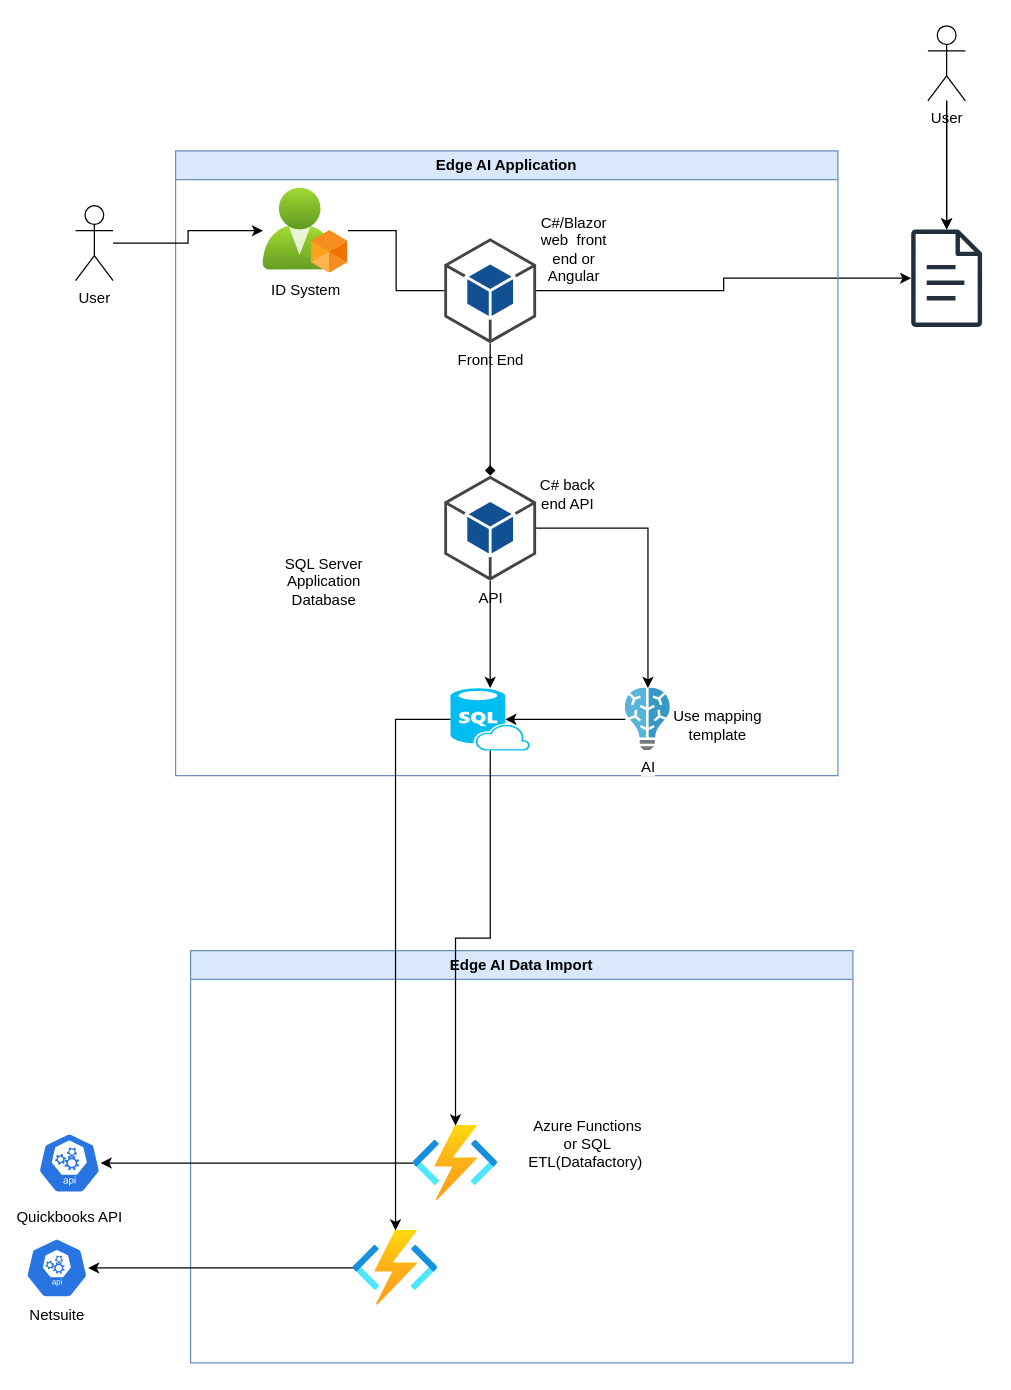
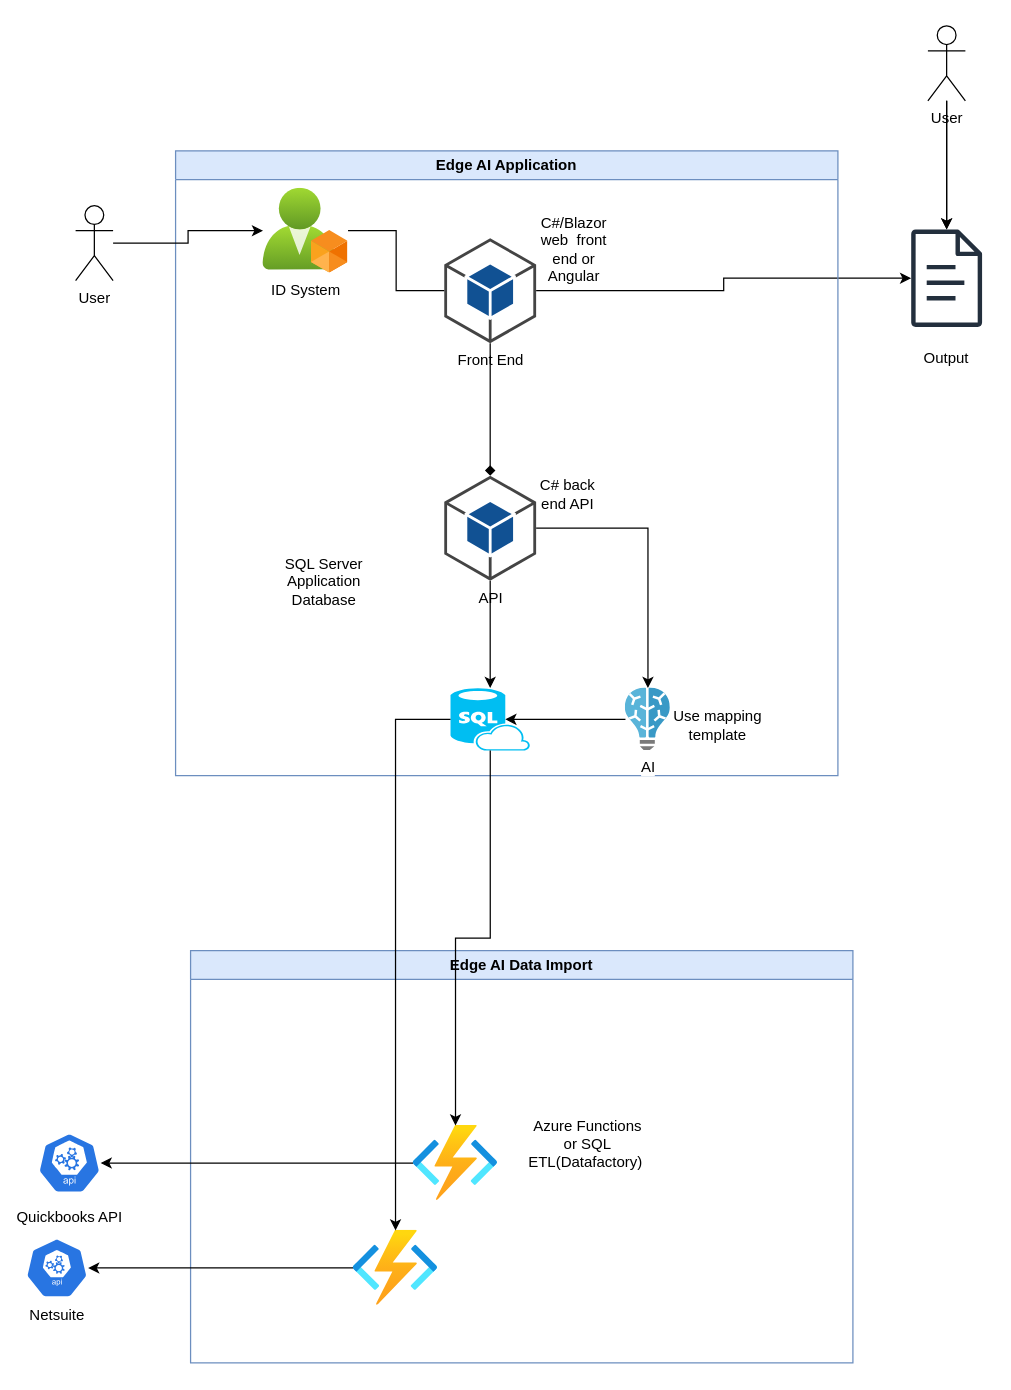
  <mxCell id="0" />
  <mxCell id="1" parent="0" />
  <mxCell id="2" value="Edge AI Data Import" style="swimlane;whiteSpace=wrap;html=1;fillColor=#dae8fc;strokeColor=#6c8ebf;" parent="1" vertex="1"><mxGeometry x="152" y="760" width="530" height="330" as="geometry" /></mxCell>
  <mxCell id="3" value="Azure Functions or SQL ETL(Datafactory)&amp;nbsp;" style="text;html=1;strokeColor=none;fillColor=none;align=center;verticalAlign=middle;whiteSpace=wrap;rounded=0;" parent="2" vertex="1"><mxGeometry x="288" y="140" width="60" height="30" as="geometry" /></mxCell>
  <mxCell id="4" value="" style="image;aspect=fixed;html=1;points=[];align=center;fontSize=12;image=img/lib/azure2/compute/Function_Apps.svg;" parent="2" vertex="1"><mxGeometry x="178" y="140" width="68" height="60" as="geometry" /></mxCell>
  <mxCell id="5" value="" style="image;aspect=fixed;html=1;points=[];align=center;fontSize=12;image=img/lib/azure2/compute/Function_Apps.svg;" parent="2" vertex="1"><mxGeometry x="130" y="224" width="68" height="60" as="geometry" /></mxCell>
  <mxCell id="6" value="Quickbooks API" style="sketch=0;html=1;dashed=0;whitespace=wrap;fillColor=#2875E2;strokeColor=#ffffff;points=[[0.005,0.63,0],[0.1,0.2,0],[0.9,0.2,0],[0.5,0,0],[0.995,0.63,0],[0.72,0.99,0],[0.5,1,0],[0.28,0.99,0]];verticalLabelPosition=bottom;align=center;verticalAlign=top;shape=mxgraph.kubernetes.icon;prIcon=api" parent="1" vertex="1"><mxGeometry x="30" y="900" width="50" height="60" as="geometry" /></mxCell>
  <mxCell id="7" value="" style="sketch=0;outlineConnect=0;fontColor=#232F3E;gradientColor=none;fillColor=#232F3D;strokeColor=none;dashed=0;verticalLabelPosition=bottom;verticalAlign=top;align=center;html=1;fontSize=12;fontStyle=0;aspect=fixed;pointerEvents=1;shape=mxgraph.aws4.document;" parent="1" vertex="1"><mxGeometry x="728.5" y="183" width="57" height="78" as="geometry" /></mxCell>
  <mxCell id="8" value="" style="edgeStyle=orthogonalEdgeStyle;rounded=0;orthogonalLoop=1;jettySize=auto;html=1;exitX=1;exitY=0.5;exitDx=0;exitDy=0;exitPerimeter=0;" parent="1" source="16" target="7" edge="1"><mxGeometry relative="1" as="geometry"><mxPoint x="466.5" y="212" as="sourcePoint" /></mxGeometry></mxCell>
  <mxCell id="9" value="" style="edgeStyle=orthogonalEdgeStyle;rounded=0;orthogonalLoop=1;jettySize=auto;html=1;" parent="1" source="11" target="7" edge="1"><mxGeometry relative="1" as="geometry" /></mxCell>
  <mxCell id="10" value="" style="edgeStyle=orthogonalEdgeStyle;rounded=0;orthogonalLoop=1;jettySize=auto;html=1;" parent="1" source="11" target="7" edge="1"><mxGeometry relative="1" as="geometry" /></mxCell>
  <mxCell id="11" value="User" style="shape=umlActor;verticalLabelPosition=bottom;verticalAlign=top;html=1;outlineConnect=0;" parent="1" vertex="1"><mxGeometry x="742" y="20" width="30" height="60" as="geometry" /></mxCell>
+ <mxCell id="12" value="Output" style="text;html=1;strokeColor=none;fillColor=none;align=center;verticalAlign=middle;whiteSpace=wrap;rounded=0;" parent="1" vertex="1"><mxGeometry x="727" y="271" width="60" height="30" as="geometry" /></mxCell>
  <mxCell id="13" value="Edge AI Application" style="swimlane;whiteSpace=wrap;html=1;fillColor=#dae8fc;strokeColor=#6c8ebf;" parent="1" vertex="1"><mxGeometry x="140" y="120" width="530" height="500" as="geometry" /></mxCell>
  <mxCell id="14" value="" style="edgeStyle=orthogonalEdgeStyle;rounded=0;orthogonalLoop=1;jettySize=auto;html=1;entryX=0.69;entryY=0.5;entryDx=0;entryDy=0;entryPerimeter=0;" parent="13" source="15" target="24" edge="1"><mxGeometry relative="1" as="geometry" /></mxCell>
  <mxCell id="15" value="AI" style="image;sketch=0;aspect=fixed;html=1;points=[];align=center;fontSize=12;image=img/lib/mscae/Batch_AI.svg;" parent="13" vertex="1"><mxGeometry x="360" y="430" width="36" height="50" as="geometry" /></mxCell>
  <mxCell id="16" value="Front End" style="outlineConnect=0;dashed=0;verticalLabelPosition=bottom;verticalAlign=top;align=center;html=1;shape=mxgraph.aws3.android;fillColor=#115193;gradientColor=none;" parent="13" vertex="1"><mxGeometry x="215" y="70" width="73.5" height="84" as="geometry" /></mxCell>
  <mxCell id="17" value="" style="edgeStyle=orthogonalEdgeStyle;rounded=0;orthogonalLoop=1;jettySize=auto;html=1;" parent="13" source="19" target="24" edge="1"><mxGeometry relative="1" as="geometry" /></mxCell>
  <mxCell id="18" value="" style="edgeStyle=orthogonalEdgeStyle;rounded=0;orthogonalLoop=1;jettySize=auto;html=1;" parent="13" source="19" target="15" edge="1"><mxGeometry relative="1" as="geometry" /></mxCell>
  <mxCell id="19" value="API" style="outlineConnect=0;dashed=0;verticalLabelPosition=bottom;verticalAlign=top;align=center;html=1;shape=mxgraph.aws3.android;fillColor=#115193;gradientColor=none;" parent="13" vertex="1"><mxGeometry x="215" y="260" width="73.5" height="84" as="geometry" /></mxCell>
  <mxCell id="20" value="" style="edgeStyle=orthogonalEdgeStyle;rounded=0;orthogonalLoop=1;jettySize=auto;html=1;endArrow=diamond;" parent="13" source="16" target="19" edge="1"><mxGeometry relative="1" as="geometry" /></mxCell>
  <mxCell id="21" value="" style="edgeStyle=orthogonalEdgeStyle;rounded=0;orthogonalLoop=1;jettySize=auto;html=1;endArrow=none;" parent="13" source="22" target="16" edge="1"><mxGeometry relative="1" as="geometry" /></mxCell>
  <mxCell id="22" value="ID System" style="image;aspect=fixed;html=1;points=[];align=center;fontSize=12;image=img/lib/azure2/identity/Custom_Azure_AD_Roles.svg;" parent="13" vertex="1"><mxGeometry x="70" y="30" width="68" height="68" as="geometry" /></mxCell>
  <mxCell id="23" value="Use mapping template" style="text;html=1;strokeColor=none;fillColor=none;align=center;verticalAlign=middle;whiteSpace=wrap;rounded=0;" parent="13" vertex="1"><mxGeometry x="396" y="430" width="76" height="60" as="geometry" /></mxCell>
  <mxCell id="24" value="" style="verticalLabelPosition=bottom;html=1;verticalAlign=top;align=center;strokeColor=none;fillColor=#00BEF2;shape=mxgraph.azure.sql_database_sql_azure;" parent="13" vertex="1"><mxGeometry x="220" y="430" width="63.5" height="50" as="geometry" /></mxCell>
  <mxCell id="25" value="C#/Blazor web&amp;nbsp; front end or Angular" style="text;html=1;strokeColor=none;fillColor=none;align=center;verticalAlign=middle;whiteSpace=wrap;rounded=0;" parent="13" vertex="1"><mxGeometry x="289" y="64" width="60" height="30" as="geometry" /></mxCell>
  <mxCell id="26" value="C# back end API" style="text;html=1;strokeColor=none;fillColor=none;align=center;verticalAlign=middle;whiteSpace=wrap;rounded=0;" parent="13" vertex="1"><mxGeometry x="284" y="260" width="60" height="30" as="geometry" /></mxCell>
  <mxCell id="27" value="SQL Server Application Database" style="text;html=1;strokeColor=none;fillColor=none;align=center;verticalAlign=middle;whiteSpace=wrap;rounded=0;" parent="13" vertex="1"><mxGeometry x="80" y="330" width="78" height="30" as="geometry" /></mxCell>
  <mxCell id="28" value="" style="edgeStyle=orthogonalEdgeStyle;rounded=0;orthogonalLoop=1;jettySize=auto;html=1;" parent="1" source="29" target="22" edge="1"><mxGeometry relative="1" as="geometry" /></mxCell>
  <mxCell id="29" value="User" style="shape=umlActor;verticalLabelPosition=bottom;verticalAlign=top;html=1;outlineConnect=0;" parent="1" vertex="1"><mxGeometry x="60" y="164" width="30" height="60" as="geometry" /></mxCell>
  <mxCell id="30" value="Netsuite" style="sketch=0;html=1;dashed=0;whitespace=wrap;fillColor=#2875E2;strokeColor=#ffffff;points=[[0.005,0.63,0],[0.1,0.2,0],[0.9,0.2,0],[0.5,0,0],[0.995,0.63,0],[0.72,0.99,0],[0.5,1,0],[0.28,0.99,0]];verticalLabelPosition=bottom;align=center;verticalAlign=top;shape=mxgraph.kubernetes.icon;prIcon=api" parent="1" vertex="1"><mxGeometry x="20" y="990" width="50" height="48" as="geometry" /></mxCell>
  <mxCell id="31" value="" style="edgeStyle=orthogonalEdgeStyle;rounded=0;orthogonalLoop=1;jettySize=auto;html=1;" parent="1" source="4" target="6" edge="1"><mxGeometry relative="1" as="geometry" /></mxCell>
  <mxCell id="32" value="" style="edgeStyle=orthogonalEdgeStyle;rounded=0;orthogonalLoop=1;jettySize=auto;html=1;" parent="1" source="5" target="30" edge="1"><mxGeometry relative="1" as="geometry" /></mxCell>
  <mxCell id="33" value="" style="edgeStyle=orthogonalEdgeStyle;rounded=0;orthogonalLoop=1;jettySize=auto;html=1;" edge="1" parent="1" source="24" target="4"><mxGeometry relative="1" as="geometry" /></mxCell>
  <mxCell id="34" value="" style="edgeStyle=orthogonalEdgeStyle;rounded=0;orthogonalLoop=1;jettySize=auto;html=1;" edge="1" parent="1" source="24" target="5"><mxGeometry relative="1" as="geometry" /></mxCell>
